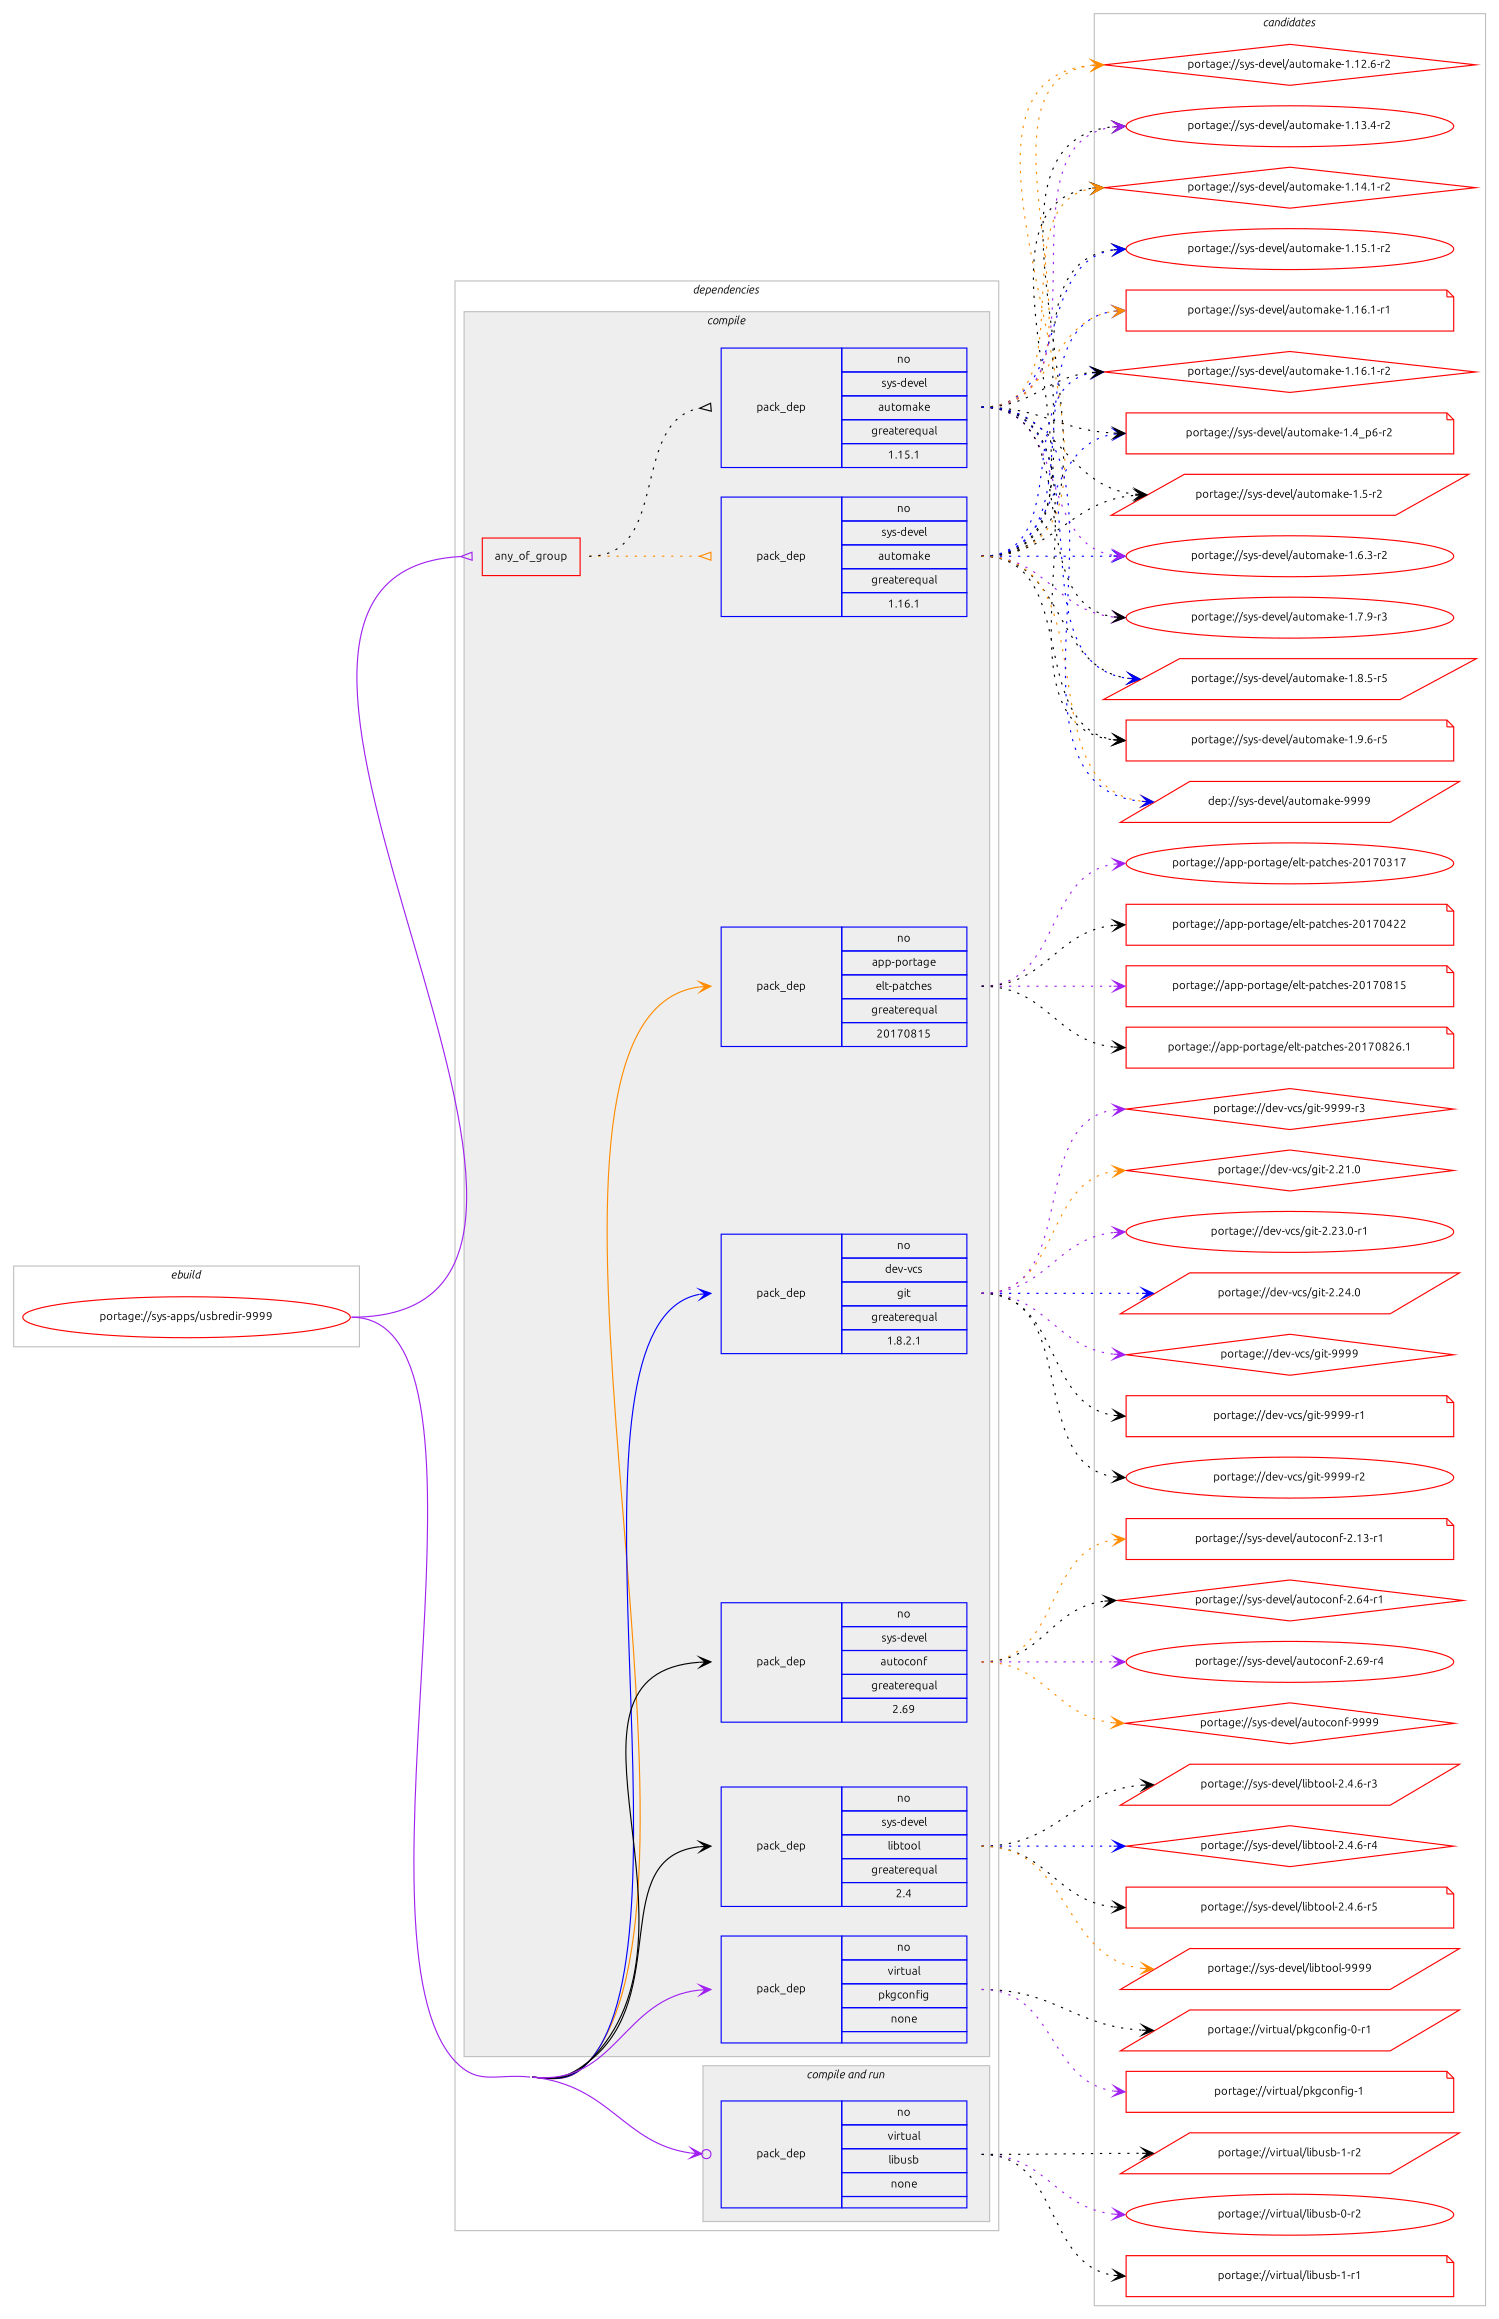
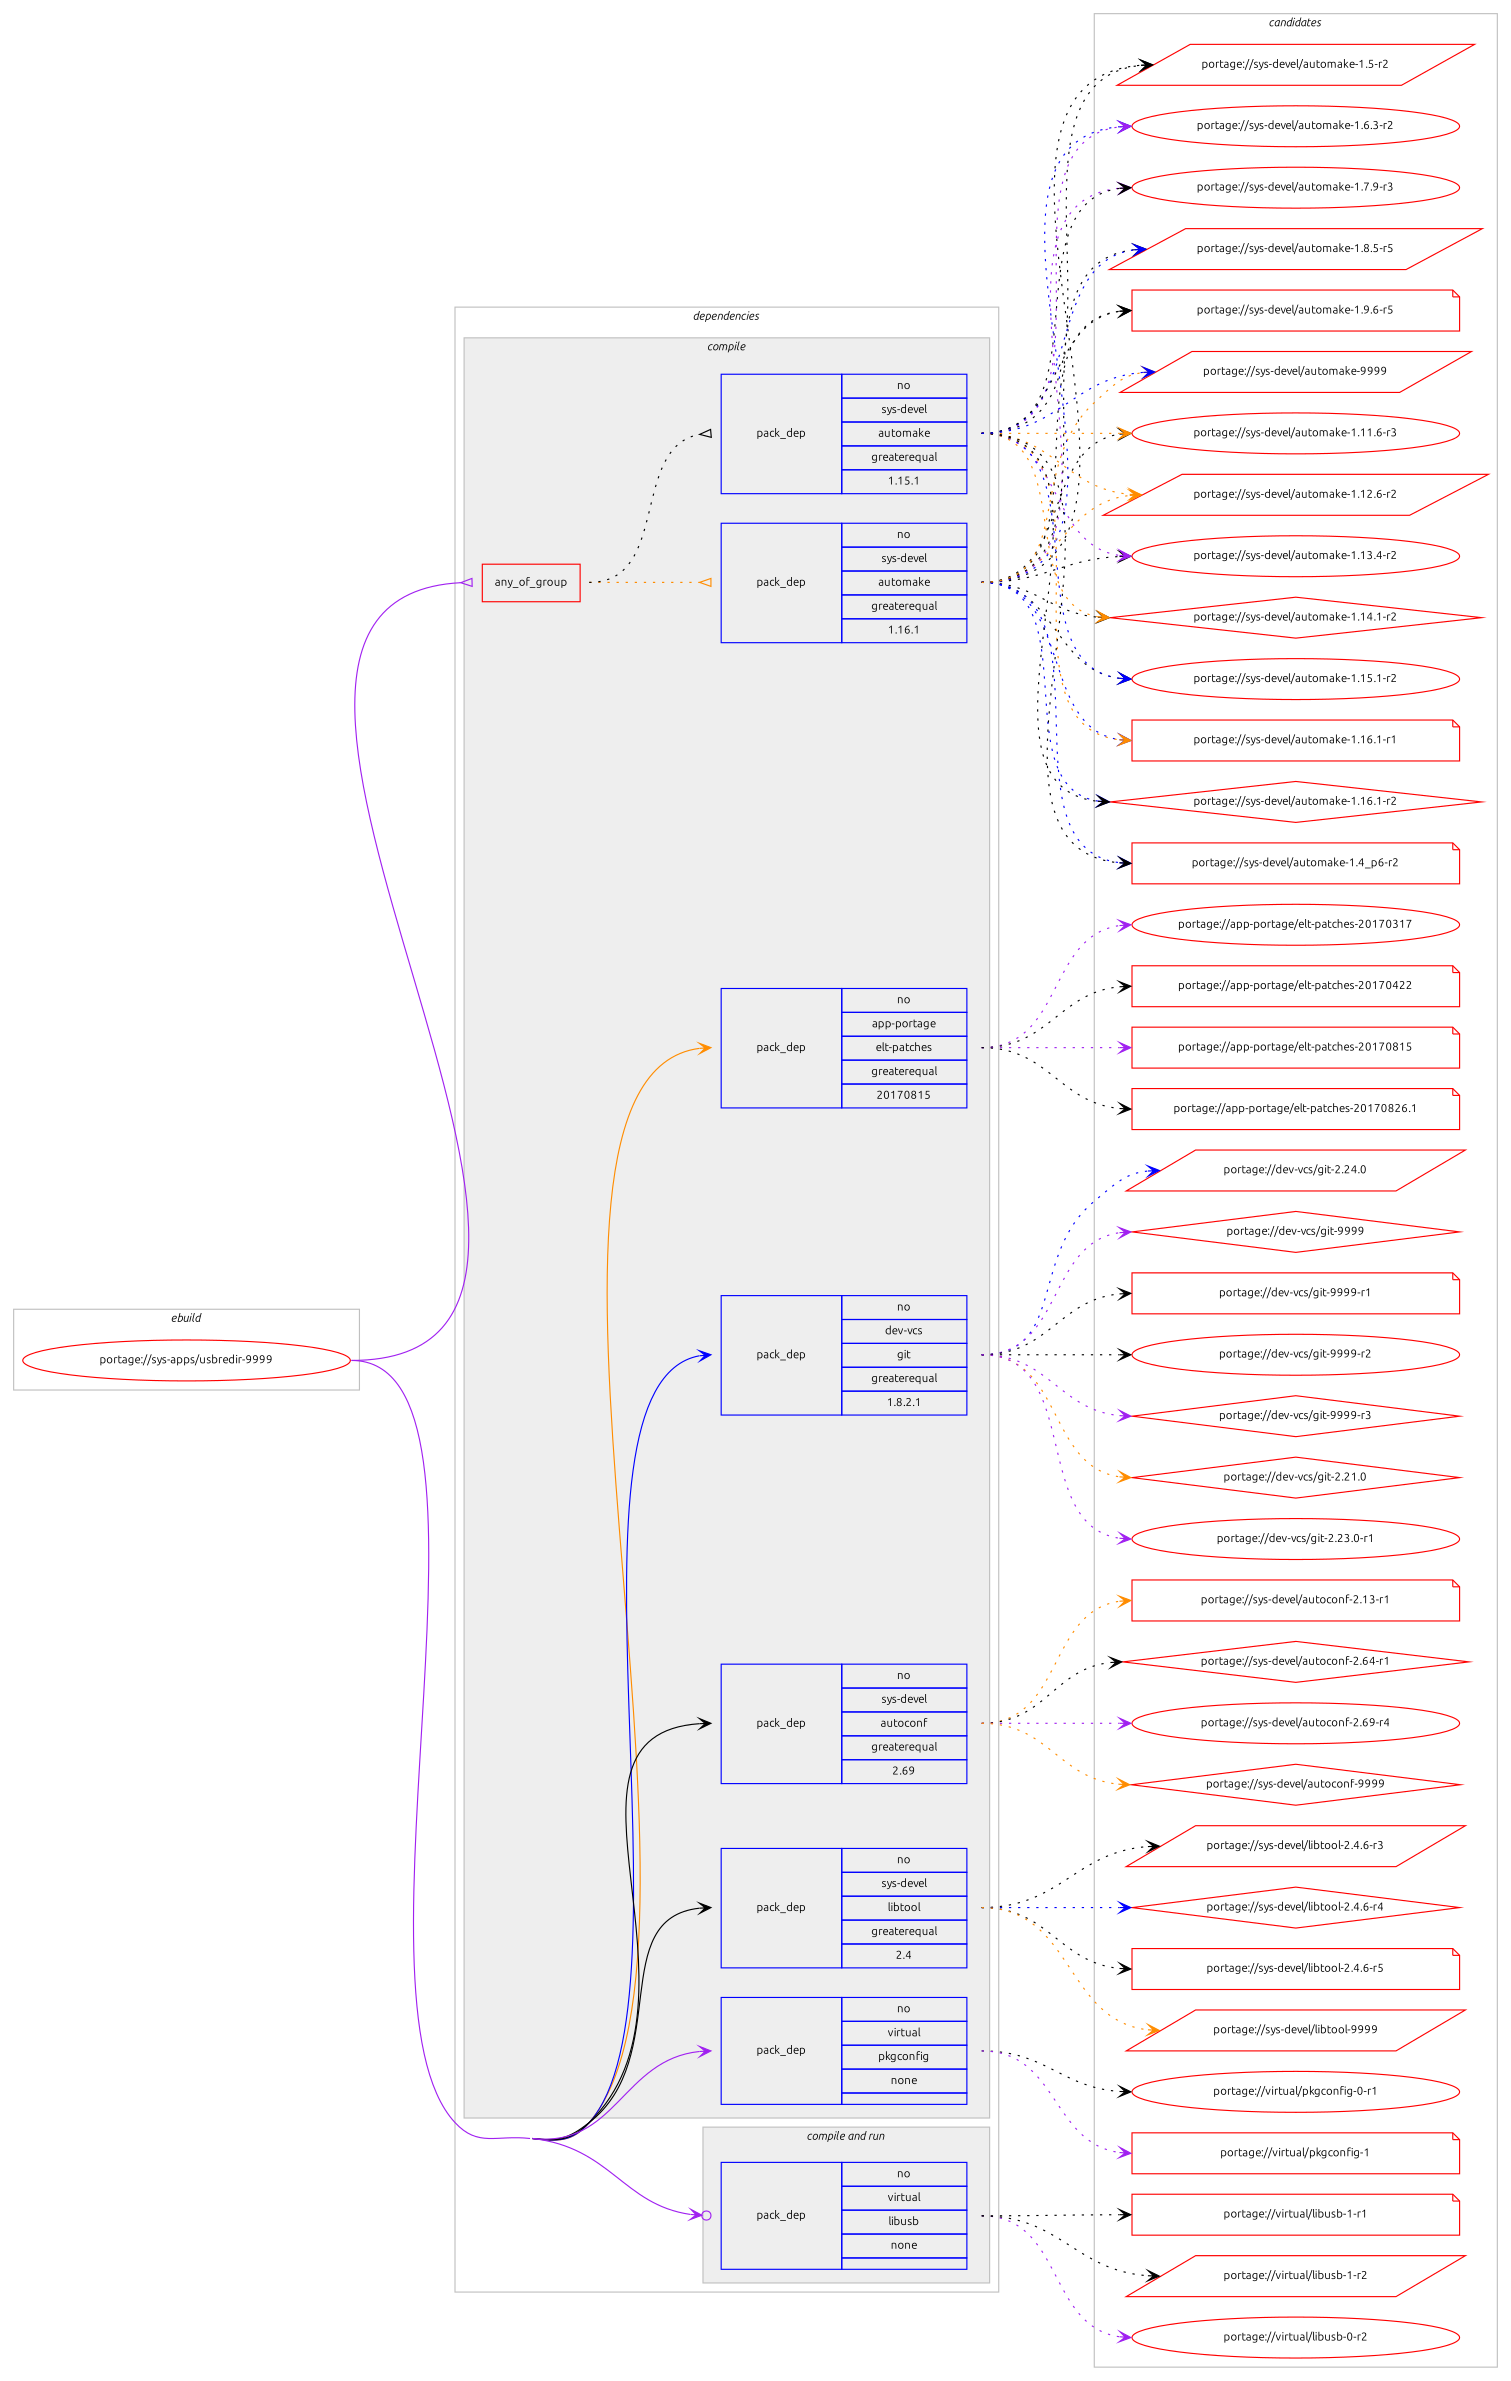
  digraph {
    compound=true
    concentrate=true
    fontname=Ubuntu
    fontsize=10
    newrank=true
    rankdir=LR
    ranksep=1.5
    node [color=red fontname=Ubuntu fontsize=10 shape=ellipse]
    edge [arrowhead=vee color=black fontname=Ubuntu headport=w style=dotted tailport=e weight=100]
    n1 [label="portage://sys-apps/usbredir-9999" width=4]
    n2 [color=blue label=<<TABLE BORDER="0" CELLBORDER="1" CELLSPACING="0" CELLPADDING="4" WIDTH="220"><TR><TD ROWSPAN="6" CELLPADDING="30">pack_dep</TD></TR><TR><TD WIDTH="110">no</TD></TR><TR><TD>sys-devel</TD></TR><TR><TD>automake</TD></TR><TR><TD>greaterequal</TD></TR><TR><TD>1.16.1</TD></TR></TABLE>> shape=none]
    n3 [color=blue label=<<TABLE BORDER="0" CELLBORDER="1" CELLSPACING="0" CELLPADDING="4" WIDTH="220"><TR><TD ROWSPAN="6" CELLPADDING="30">pack_dep</TD></TR><TR><TD WIDTH="110">no</TD></TR><TR><TD>sys-devel</TD></TR><TR><TD>automake</TD></TR><TR><TD>greaterequal</TD></TR><TR><TD>1.15.1</TD></TR></TABLE>> shape=none]
    n4 [label=<<TABLE BORDER="0" CELLBORDER="1" CELLSPACING="0" CELLPADDING="4"><TR><TD CELLPADDING="10">any_of_group</TD></TR></TABLE>> shape=none]
    n5 [color=blue label=<<TABLE BORDER="0" CELLBORDER="1" CELLSPACING="0" CELLPADDING="4" WIDTH="220"><TR><TD ROWSPAN="6" CELLPADDING="30">pack_dep</TD></TR><TR><TD WIDTH="110">no</TD></TR><TR><TD>app-portage</TD></TR><TR><TD>elt-patches</TD></TR><TR><TD>greaterequal</TD></TR><TR><TD>20170815</TD></TR></TABLE>> shape=none]
    n6 [color=blue label=<<TABLE BORDER="0" CELLBORDER="1" CELLSPACING="0" CELLPADDING="4" WIDTH="220"><TR><TD ROWSPAN="6" CELLPADDING="30">pack_dep</TD></TR><TR><TD WIDTH="110">no</TD></TR><TR><TD>dev-vcs</TD></TR><TR><TD>git</TD></TR><TR><TD>greaterequal</TD></TR><TR><TD>1.8.2.1</TD></TR></TABLE>> shape=none]
    n7 [color=blue label=<<TABLE BORDER="0" CELLBORDER="1" CELLSPACING="0" CELLPADDING="4" WIDTH="220"><TR><TD ROWSPAN="6" CELLPADDING="30">pack_dep</TD></TR><TR><TD WIDTH="110">no</TD></TR><TR><TD>sys-devel</TD></TR><TR><TD>autoconf</TD></TR><TR><TD>greaterequal</TD></TR><TR><TD>2.69</TD></TR></TABLE>> shape=none]
    n8 [color=blue label=<<TABLE BORDER="0" CELLBORDER="1" CELLSPACING="0" CELLPADDING="4" WIDTH="220"><TR><TD ROWSPAN="6" CELLPADDING="30">pack_dep</TD></TR><TR><TD WIDTH="110">no</TD></TR><TR><TD>sys-devel</TD></TR><TR><TD>libtool</TD></TR><TR><TD>greaterequal</TD></TR><TR><TD>2.4</TD></TR></TABLE>> shape=none]
    n9 [color=blue label=<<TABLE BORDER="0" CELLBORDER="1" CELLSPACING="0" CELLPADDING="4" WIDTH="220"><TR><TD ROWSPAN="6" CELLPADDING="30">pack_dep</TD></TR><TR><TD WIDTH="110">no</TD></TR><TR><TD>virtual</TD></TR><TR><TD>pkgconfig</TD></TR><TR><TD>none</TD></TR><TR><TD></TD></TR></TABLE>> shape=none]
    n10 [color=blue label=<<TABLE BORDER="0" CELLBORDER="1" CELLSPACING="0" CELLPADDING="4" WIDTH="220"><TR><TD ROWSPAN="6" CELLPADDING="30">pack_dep</TD></TR><TR><TD WIDTH="110">no</TD></TR><TR><TD>virtual</TD></TR><TR><TD>libusb</TD></TR><TR><TD>none</TD></TR><TR><TD></TD></TR></TABLE>> shape=none]
-   n12 [label="portage://sys-devel/automake-1.12.6-r2" shape=diamond width=4]
+   n11 [label="portage://sys-devel/automake-1.11.6-r3" width=4]
+   n12 [label="portage://sys-devel/automake-1.12.6-r2" shape=parallelogram width=4]
    n13 [label="portage://sys-devel/automake-1.13.4-r2" width=4]
    n14 [label="portage://sys-devel/automake-1.14.1-r2" shape=diamond width=4]
    n15 [label="portage://sys-devel/automake-1.15.1-r2" width=4]
    n16 [label="portage://sys-devel/automake-1.16.1-r1" shape=note width=4]
    n17 [label="portage://sys-devel/automake-1.16.1-r2" shape=diamond width=4]
    n18 [label="portage://sys-devel/automake-1.4_p6-r2" shape=note width=4]
    n19 [label="portage://sys-devel/automake-1.5-r2" shape=parallelogram width=4]
    n20 [label="portage://sys-devel/automake-1.6.3-r2" width=4]
    n21 [label="portage://sys-devel/automake-1.7.9-r3" width=4]
    n22 [label="portage://sys-devel/automake-1.8.5-r5" shape=parallelogram width=4]
    n23 [label="portage://sys-devel/automake-1.9.6-r5" shape=note width=4]
-   n24 [label="dep://sys-devel/automake-9999" shape=parallelogram width=4]
+   n24 [label="portage://sys-devel/automake-9999" shape=parallelogram width=4]
    n25 [label="portage://app-portage/elt-patches-20170317" width=4]
    n26 [label="portage://app-portage/elt-patches-20170422" shape=note width=4]
    n27 [label="portage://app-portage/elt-patches-20170815" shape=note width=4]
    n28 [label="portage://app-portage/elt-patches-20170826.1" shape=note width=4]
    n29 [label="portage://dev-vcs/git-2.21.0" shape=diamond width=4]
    n30 [label="portage://dev-vcs/git-2.23.0-r1" width=4]
    n31 [label="portage://dev-vcs/git-2.24.0" shape=parallelogram width=4]
    n32 [label="portage://dev-vcs/git-9999" shape=diamond width=4]
    n33 [label="portage://dev-vcs/git-9999-r1" shape=note width=4]
    n34 [label="portage://dev-vcs/git-9999-r2" width=4]
    n35 [label="portage://dev-vcs/git-9999-r3" shape=diamond width=4]
    n36 [label="portage://sys-devel/autoconf-2.13-r1" shape=note width=4]
    n37 [label="portage://sys-devel/autoconf-2.64-r1" shape=diamond width=4]
    n38 [label="portage://sys-devel/autoconf-2.69-r4" width=4]
    n39 [label="portage://sys-devel/autoconf-9999" shape=diamond width=4]
    n40 [label="portage://sys-devel/libtool-2.4.6-r3" shape=parallelogram width=4]
    n41 [label="portage://sys-devel/libtool-2.4.6-r4" shape=diamond width=4]
    n42 [label="portage://sys-devel/libtool-2.4.6-r5" shape=note width=4]
    n43 [label="portage://sys-devel/libtool-9999" shape=parallelogram width=4]
-   n44 [label="portage://virtual/pkgconfig-0-r1" shape=parallelogram width=4]
+   n44 [label="portage://virtual/pkgconfig-0-r1" width=4]
    n45 [label="portage://virtual/pkgconfig-1" shape=note width=4]
    n46 [label="portage://virtual/libusb-0-r2" width=4]
    n47 [label="portage://virtual/libusb-1-r1" shape=note width=4]
    n48 [label="portage://virtual/libusb-1-r2" shape=parallelogram width=4]
    subgraph cluster_1 {
      color=gray
      label=<<i>ebuild</i>>
      rank=same
      n1
    }
    subgraph cluster_2 {
      color=gray
      label=<<i>dependencies</i>>
      subgraph cluster_3 {
        color=gray
        fillcolor="#eeeeee"
        label=<<i>compile</i>>
        style=filled
        subgraph sub_4 {
          color=gray
          fillcolor="#eeeeee"
          label=<<i>compile</i>>
          style=filled
          n4
          subgraph sub_5 {
            color=gray
            fillcolor="#eeeeee"
            label=<<i>compile</i>>
            style=filled
            n2
          }
          subgraph sub_6 {
            color=gray
            fillcolor="#eeeeee"
            label=<<i>compile</i>>
            style=filled
            n3
          }
        }
        subgraph sub_7 {
          color=gray
          fillcolor="#eeeeee"
          label=<<i>compile</i>>
          style=filled
          n5
        }
        subgraph sub_8 {
          color=gray
          fillcolor="#eeeeee"
          label=<<i>compile</i>>
          style=filled
          n6
        }
        subgraph sub_9 {
          color=gray
          fillcolor="#eeeeee"
          label=<<i>compile</i>>
          style=filled
          n7
        }
        subgraph sub_10 {
          color=gray
          fillcolor="#eeeeee"
          label=<<i>compile</i>>
          style=filled
          n8
        }
        subgraph sub_11 {
          color=gray
          fillcolor="#eeeeee"
          label=<<i>compile</i>>
          style=filled
          n9
        }
      }
      subgraph cluster_12 {
        color=gray
        fillcolor="#eeeeee"
        label=<<i>compile and run</i>>
        style=filled
        subgraph sub_13 {
          color=gray
          fillcolor="#eeeeee"
          label=<<i>compile and run</i>>
          style=filled
          n10
        }
      }
      subgraph cluster_14 {
        color=gray
        fillcolor="#eeeeee"
        label=<<i>run</i>>
        style=filled
      }
    }
    subgraph cluster_15 {
      color=gray
      label=<<i>candidates</i>>
      rank=same
      subgraph sub_16 {
        color=black
        label=<<i>candidates</i>>
        nodesep=1
        rank=same
+       n11
        n12
        n13
        n14
        n15
        n16
        n17
        n18
        n19
        n20
        n21
        n22
        n23
        n24
      }
      subgraph sub_17 {
        color=black
        label=<<i>candidates</i>>
        nodesep=1
        rank=same
+       n11
        n12
        n13
        n14
        n15
        n16
        n17
        n18
        n19
        n20
        n21
        n22
        n23
        n24
      }
      subgraph sub_18 {
        color=black
        label=<<i>candidates</i>>
        nodesep=1
        rank=same
        n25
        n26
        n27
        n28
      }
      subgraph sub_19 {
        color=black
        label=<<i>candidates</i>>
        nodesep=1
        rank=same
        n29
        n30
        n31
        n32
        n33
        n34
        n35
      }
      subgraph sub_20 {
        color=black
        label=<<i>candidates</i>>
        nodesep=1
        rank=same
        n36
        n37
        n38
        n39
      }
      subgraph sub_21 {
        color=black
        label=<<i>candidates</i>>
        nodesep=1
        rank=same
        n40
        n41
        n42
        n43
      }
      subgraph sub_22 {
        color=black
        label=<<i>candidates</i>>
        nodesep=1
        rank=same
        n44
        n45
      }
      subgraph sub_23 {
        color=black
        label=<<i>candidates</i>>
        nodesep=1
        rank=same
        n46
        n47
        n48
      }
    }
    n1 -> n4 [arrowhead=oinv color=purple style=solid weight=20]
    n1 -> n5 [color=darkorange style=solid weight=20]
    n1 -> n6 [color=blue style=solid weight=20]
    n1 -> n7 [style=solid weight=20]
    n1 -> n8 [style=solid weight=20]
    n1 -> n9 [color=purple style=solid weight=20]
    n1 -> n10 [arrowhead=odotvee color=purple style=solid weight=20]
+   n2 -> n11
    n2 -> n12 [color=darkorange]
    n2 -> n13
    n2 -> n14
    n2 -> n15
    n2 -> n16 [color=blue]
    n2 -> n17 [color=blue]
    n2 -> n18 [color=blue]
    n2 -> n19
    n2 -> n20 [color=blue]
    n2 -> n21 [color=purple]
    n2 -> n22
    n2 -> n23
    n2 -> n24 [color=darkorange]
+   n3 -> n11 [color=darkorange]
    n3 -> n12 [color=darkorange]
    n3 -> n13 [color=purple]
    n3 -> n14 [color=darkorange]
    n3 -> n15 [color=blue]
    n3 -> n16 [color=darkorange]
    n3 -> n17
    n3 -> n18
    n3 -> n19
    n3 -> n20 [color=purple]
    n3 -> n21
    n3 -> n22 [color=blue]
    n3 -> n23
    n3 -> n24 [color=blue]
    n4 -> n2 [arrowhead=oinv color=darkorange weight=20]
    n4 -> n3 [arrowhead=oinv weight=20]
    n5 -> n25 [color=purple]
    n5 -> n26
    n5 -> n27 [color=purple]
    n5 -> n28
    n6 -> n29 [color=darkorange]
    n6 -> n30 [color=purple]
    n6 -> n31 [color=blue]
    n6 -> n32 [color=purple]
    n6 -> n33
    n6 -> n34
    n6 -> n35 [color=purple]
    n7 -> n36 [color=darkorange]
    n7 -> n37
    n7 -> n38 [color=purple]
    n7 -> n39 [color=darkorange]
    n8 -> n40
    n8 -> n41 [color=blue]
    n8 -> n42
    n8 -> n43 [color=darkorange]
    n9 -> n44
    n9 -> n45 [color=purple]
    n10 -> n46 [color=purple]
    n10 -> n47
    n10 -> n48
  }
